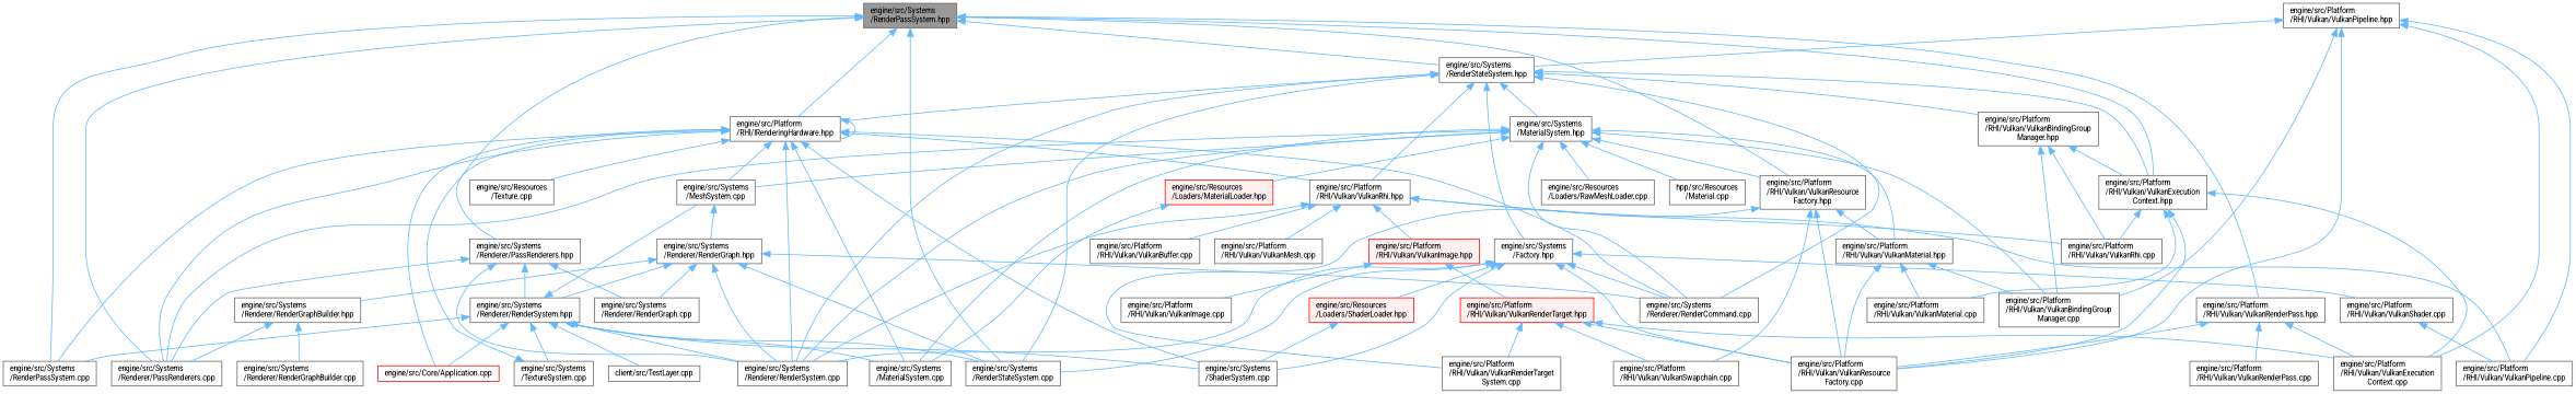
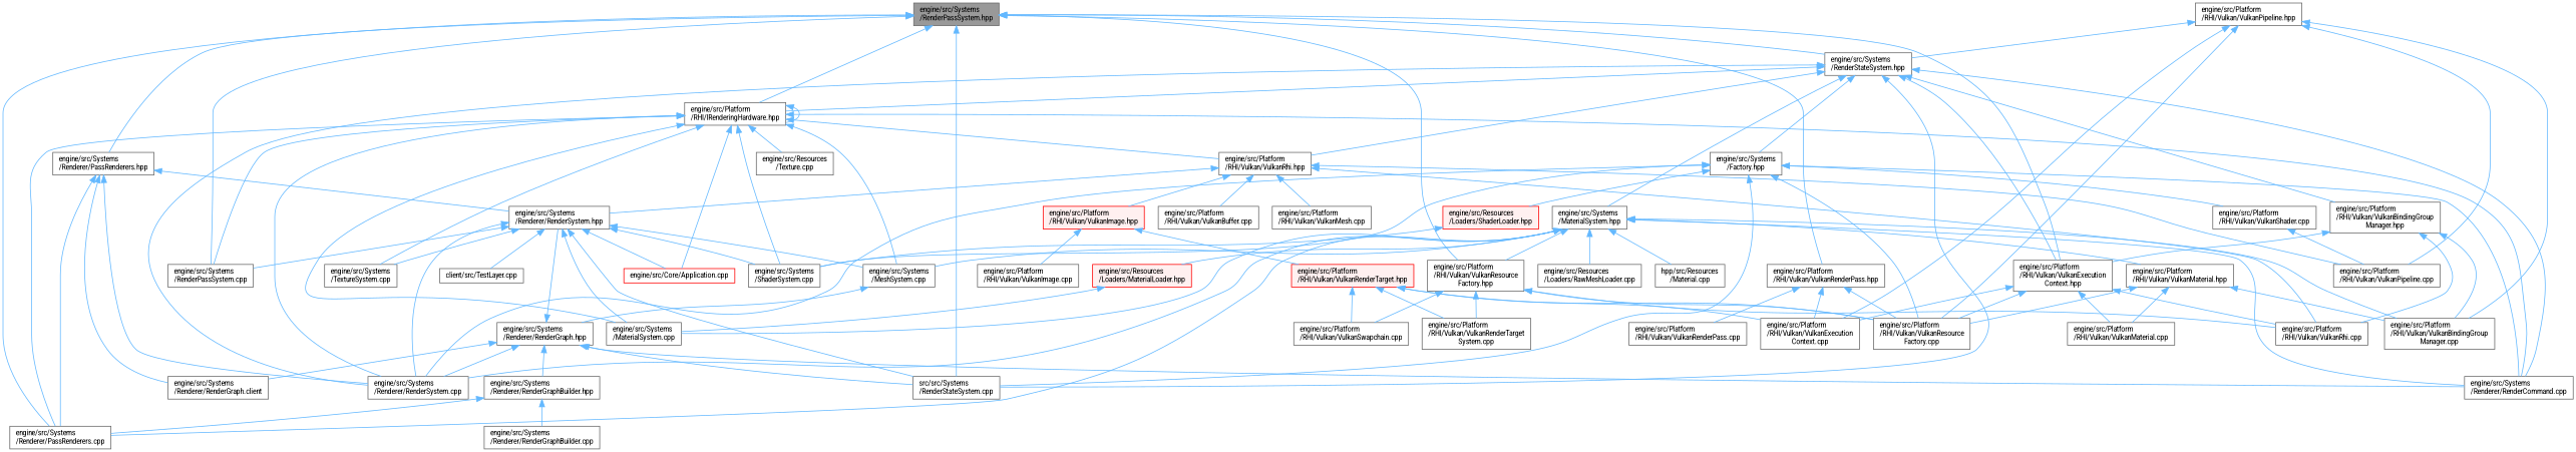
  digraph {
    fontname="Roboto Condensed"
    node [color=grey40 fillcolor=white fontname="Roboto Condensed" fontsize=10 shape=box style=filled]
    edge [color=steelblue1 dir=back fontname="Roboto Condensed" fontsize=10 labelfontname=Helvetica labelfontsize=10 style=solid]
    n1 [color=gray40 fillcolor=grey60 fontcolor=black height=0.2 label="engine/src/Systems\l/RenderPassSystem.hpp" width=0.4]
    n2 [height=0.2 label="engine/src/Platform\l/RHI/IRenderingHardware.hpp" width=0.4]
    n3 [height=0.2 label="engine/src/Systems\l/RenderPassSystem.cpp" width=0.4]
-   n4 [height=0.2 label="engine/src/Systems\l/RenderStateSystem.cpp" width=0.4]
+   n4 [height=0.2 label="src/src/Systems\l/RenderStateSystem.cpp" width=0.4]
    n5 [height=0.2 label="engine/src/Systems\l/Renderer/PassRenderers.cpp" width=0.4]
    n6 [height=0.2 label="engine/src/Platform\l/RHI/Vulkan/VulkanExecution\lContext.hpp" width=0.4]
    n7 [height=0.2 label="engine/src/Platform\l/RHI/Vulkan/VulkanRenderPass.hpp" width=0.4]
    n8 [height=0.2 label="engine/src/Platform\l/RHI/Vulkan/VulkanResource\lFactory.hpp" width=0.4]
    n9 [height=0.2 label="engine/src/Systems\l/RenderStateSystem.hpp" width=0.4]
    n10 [height=0.2 label="engine/src/Systems\l/Renderer/PassRenderers.hpp" width=0.4]
    n11 [color=red height=0.2 label="engine/src/Core/Application.cpp" width=0.4]
    n12 [height=0.2 label="engine/src/Platform\l/RHI/Vulkan/VulkanRhi.hpp" width=0.4]
    n13 [height=0.2 label="engine/src/Systems\l/Renderer/RenderCommand.cpp" width=0.4]
    n14 [height=0.2 label="engine/src/Systems\l/Renderer/RenderSystem.cpp" width=0.4]
    n15 [height=0.2 label="engine/src/Resources\l/Texture.cpp" width=0.4]
    n16 [height=0.2 label="engine/src/Systems\l/MaterialSystem.cpp" width=0.4]
    n17 [height=0.2 label="engine/src/Systems\l/MeshSystem.cpp" width=0.4]
    n18 [height=0.2 label="engine/src/Systems\l/ShaderSystem.cpp" width=0.4]
    n19 [height=0.2 label="engine/src/Systems\l/TextureSystem.cpp" width=0.4]
    n20 [height=0.2 label="engine/src/Platform\l/RHI/Vulkan/VulkanRhi.cpp" width=0.4]
    n21 [height=0.2 label="engine/src/Platform\l/RHI/Vulkan/VulkanExecution\lContext.cpp" width=0.4]
    n22 [height=0.2 label="engine/src/Platform\l/RHI/Vulkan/VulkanResource\lFactory.cpp" width=0.4]
    n23 [height=0.2 label="engine/src/Platform\l/RHI/Vulkan/VulkanMaterial.cpp" width=0.4]
    n24 [height=0.2 label="engine/src/Platform\l/RHI/Vulkan/VulkanRenderPass.cpp" width=0.4]
    n25 [height=0.2 label="engine/src/Platform\l/RHI/Vulkan/VulkanRenderTarget\lSystem.cpp" width=0.4]
    n26 [height=0.2 label="engine/src/Platform\l/RHI/Vulkan/VulkanSwapchain.cpp" width=0.4]
    n27 [height=0.2 label="engine/src/Platform\l/RHI/Vulkan/VulkanBindingGroup\lManager.hpp" width=0.4]
    n28 [height=0.2 label="engine/src/Systems\l/MaterialSystem.hpp" width=0.4]
    n29 [height=0.2 label="engine/src/Systems\l/Factory.hpp" width=0.4]
-   n30 [height=0.2 label="engine/src/Systems\l/Renderer/RenderGraph.cpp" width=0.4]
+   n30 [height=0.2 label="engine/src/Systems\l/Renderer/RenderGraph.client" width=0.4]
    n31 [height=0.2 label="engine/src/Systems\l/Renderer/RenderSystem.hpp" width=0.4]
    n32 [height=0.2 label="engine/src/Systems\l/Renderer/RenderGraph.hpp" width=0.4]
    n33 [height=0.2 label="engine/src/Systems\l/Renderer/RenderGraphBuilder.hpp" width=0.4]
    n34 [height=0.2 label="engine/src/Platform\l/RHI/Vulkan/VulkanBuffer.cpp" width=0.4]
    n35 [color=red fillcolor="#FFF0F0" height=0.2 label="engine/src/Platform\l/RHI/Vulkan/VulkanImage.hpp" width=0.4]
    n36 [height=0.2 label="engine/src/Platform\l/RHI/Vulkan/VulkanMesh.cpp" width=0.4]
    n37 [height=0.2 label="engine/src/Platform\l/RHI/Vulkan/VulkanPipeline.cpp" width=0.4]
    n38 [height=0.2 label="engine/src/Platform\l/RHI/Vulkan/VulkanImage.cpp" width=0.4]
    n39 [color=red fillcolor="#FFF0F0" height=0.2 label="engine/src/Platform\l/RHI/Vulkan/VulkanRenderTarget.hpp" width=0.4]
    n40 [height=0.2 label="engine/src/Platform\l/RHI/Vulkan/VulkanBindingGroup\lManager.cpp" width=0.4]
    n41 [height=0.2 label="engine/src/Platform\l/RHI/Vulkan/VulkanPipeline.hpp" width=0.4]
    n42 [height=0.2 label="engine/src/Platform\l/RHI/Vulkan/VulkanMaterial.hpp" width=0.4]
    n43 [color=red fillcolor="#FFF0F0" height=0.2 label="engine/src/Resources\l/Loaders/MaterialLoader.hpp" width=0.4]
    n44 [height=0.2 label="engine/src/Resources\l/Loaders/RawMeshLoader.cpp" width=0.4]
    n45 [height=0.2 label="hpp/src/Resources\l/Material.cpp" width=0.4]
    n46 [height=0.2 label="engine/src/Platform\l/RHI/Vulkan/VulkanShader.cpp" width=0.4]
    n47 [color=red fillcolor="#FFF0F0" height=0.2 label="engine/src/Resources\l/Loaders/ShaderLoader.hpp" width=0.4]
    n48 [height=0.2 label="client/src/TestLayer.cpp" width=0.4]
    n49 [height=0.2 label="engine/src/Systems\l/Renderer/RenderGraphBuilder.cpp" width=0.4]
    n1 -> n2
    n1 -> n3
    n1 -> n4
    n1 -> n5
    n1 -> n6
    n1 -> n7
    n1 -> n8
    n1 -> n9
    n1 -> n10
    n2 -> n2
    n2 -> n3
    n2 -> n5
    n2 -> n11
    n2 -> n12
    n2 -> n13
    n2 -> n14
    n2 -> n15
    n2 -> n16
    n2 -> n17
    n2 -> n18
-   n19 -> n2
+   n2 -> n19
    n6 -> n20
    n6 -> n21
    n6 -> n22
    n6 -> n23
    n7 -> n21
    n7 -> n22
    n7 -> n24
-   n8 -> n42
+   n8 -> n20
    n8 -> n22
    n8 -> n25
    n8 -> n26
    n9 -> n2
    n9 -> n4
    n9 -> n6
    n9 -> n12
    n9 -> n13
    n9 -> n14
    n9 -> n27
    n9 -> n28
    n9 -> n29
    n10 -> n5
    n10 -> n14
    n10 -> n30
    n10 -> n31
-   n12 -> n14
+   n12 -> n31
    n12 -> n20
    n12 -> n34
    n12 -> n35
    n12 -> n36
    n12 -> n37
    n17 -> n32
    n27 -> n6
    n27 -> n20
    n27 -> n40
    n28 -> n5
    n28 -> n8
    n28 -> n13
    n28 -> n14
    n28 -> n16
    n28 -> n17
    n28 -> n40
    n28 -> n42
    n28 -> n43
    n28 -> n44
    n28 -> n45
    n29 -> n4
    n29 -> n13
    n29 -> n14
    n29 -> n18
    n29 -> n22
    n29 -> n46
    n29 -> n47
    n31 -> n3
    n31 -> n4
    n31 -> n11
    n31 -> n14
    n31 -> n16
    n31 -> n17
    n31 -> n18
    n31 -> n19
    n31 -> n48
    n32 -> n4
    n32 -> n13
    n32 -> n14
    n32 -> n30
    n32 -> n31
    n32 -> n33
    n33 -> n5
    n33 -> n49
    n35 -> n38
    n35 -> n39
    n39 -> n21
    n39 -> n22
    n39 -> n25
    n39 -> n26
    n41 -> n9
    n41 -> n21
    n41 -> n22
    n41 -> n37
    n41 -> n40
    n42 -> n22
    n42 -> n23
    n42 -> n40
    n43 -> n16
    n46 -> n37
    n47 -> n18
  }
